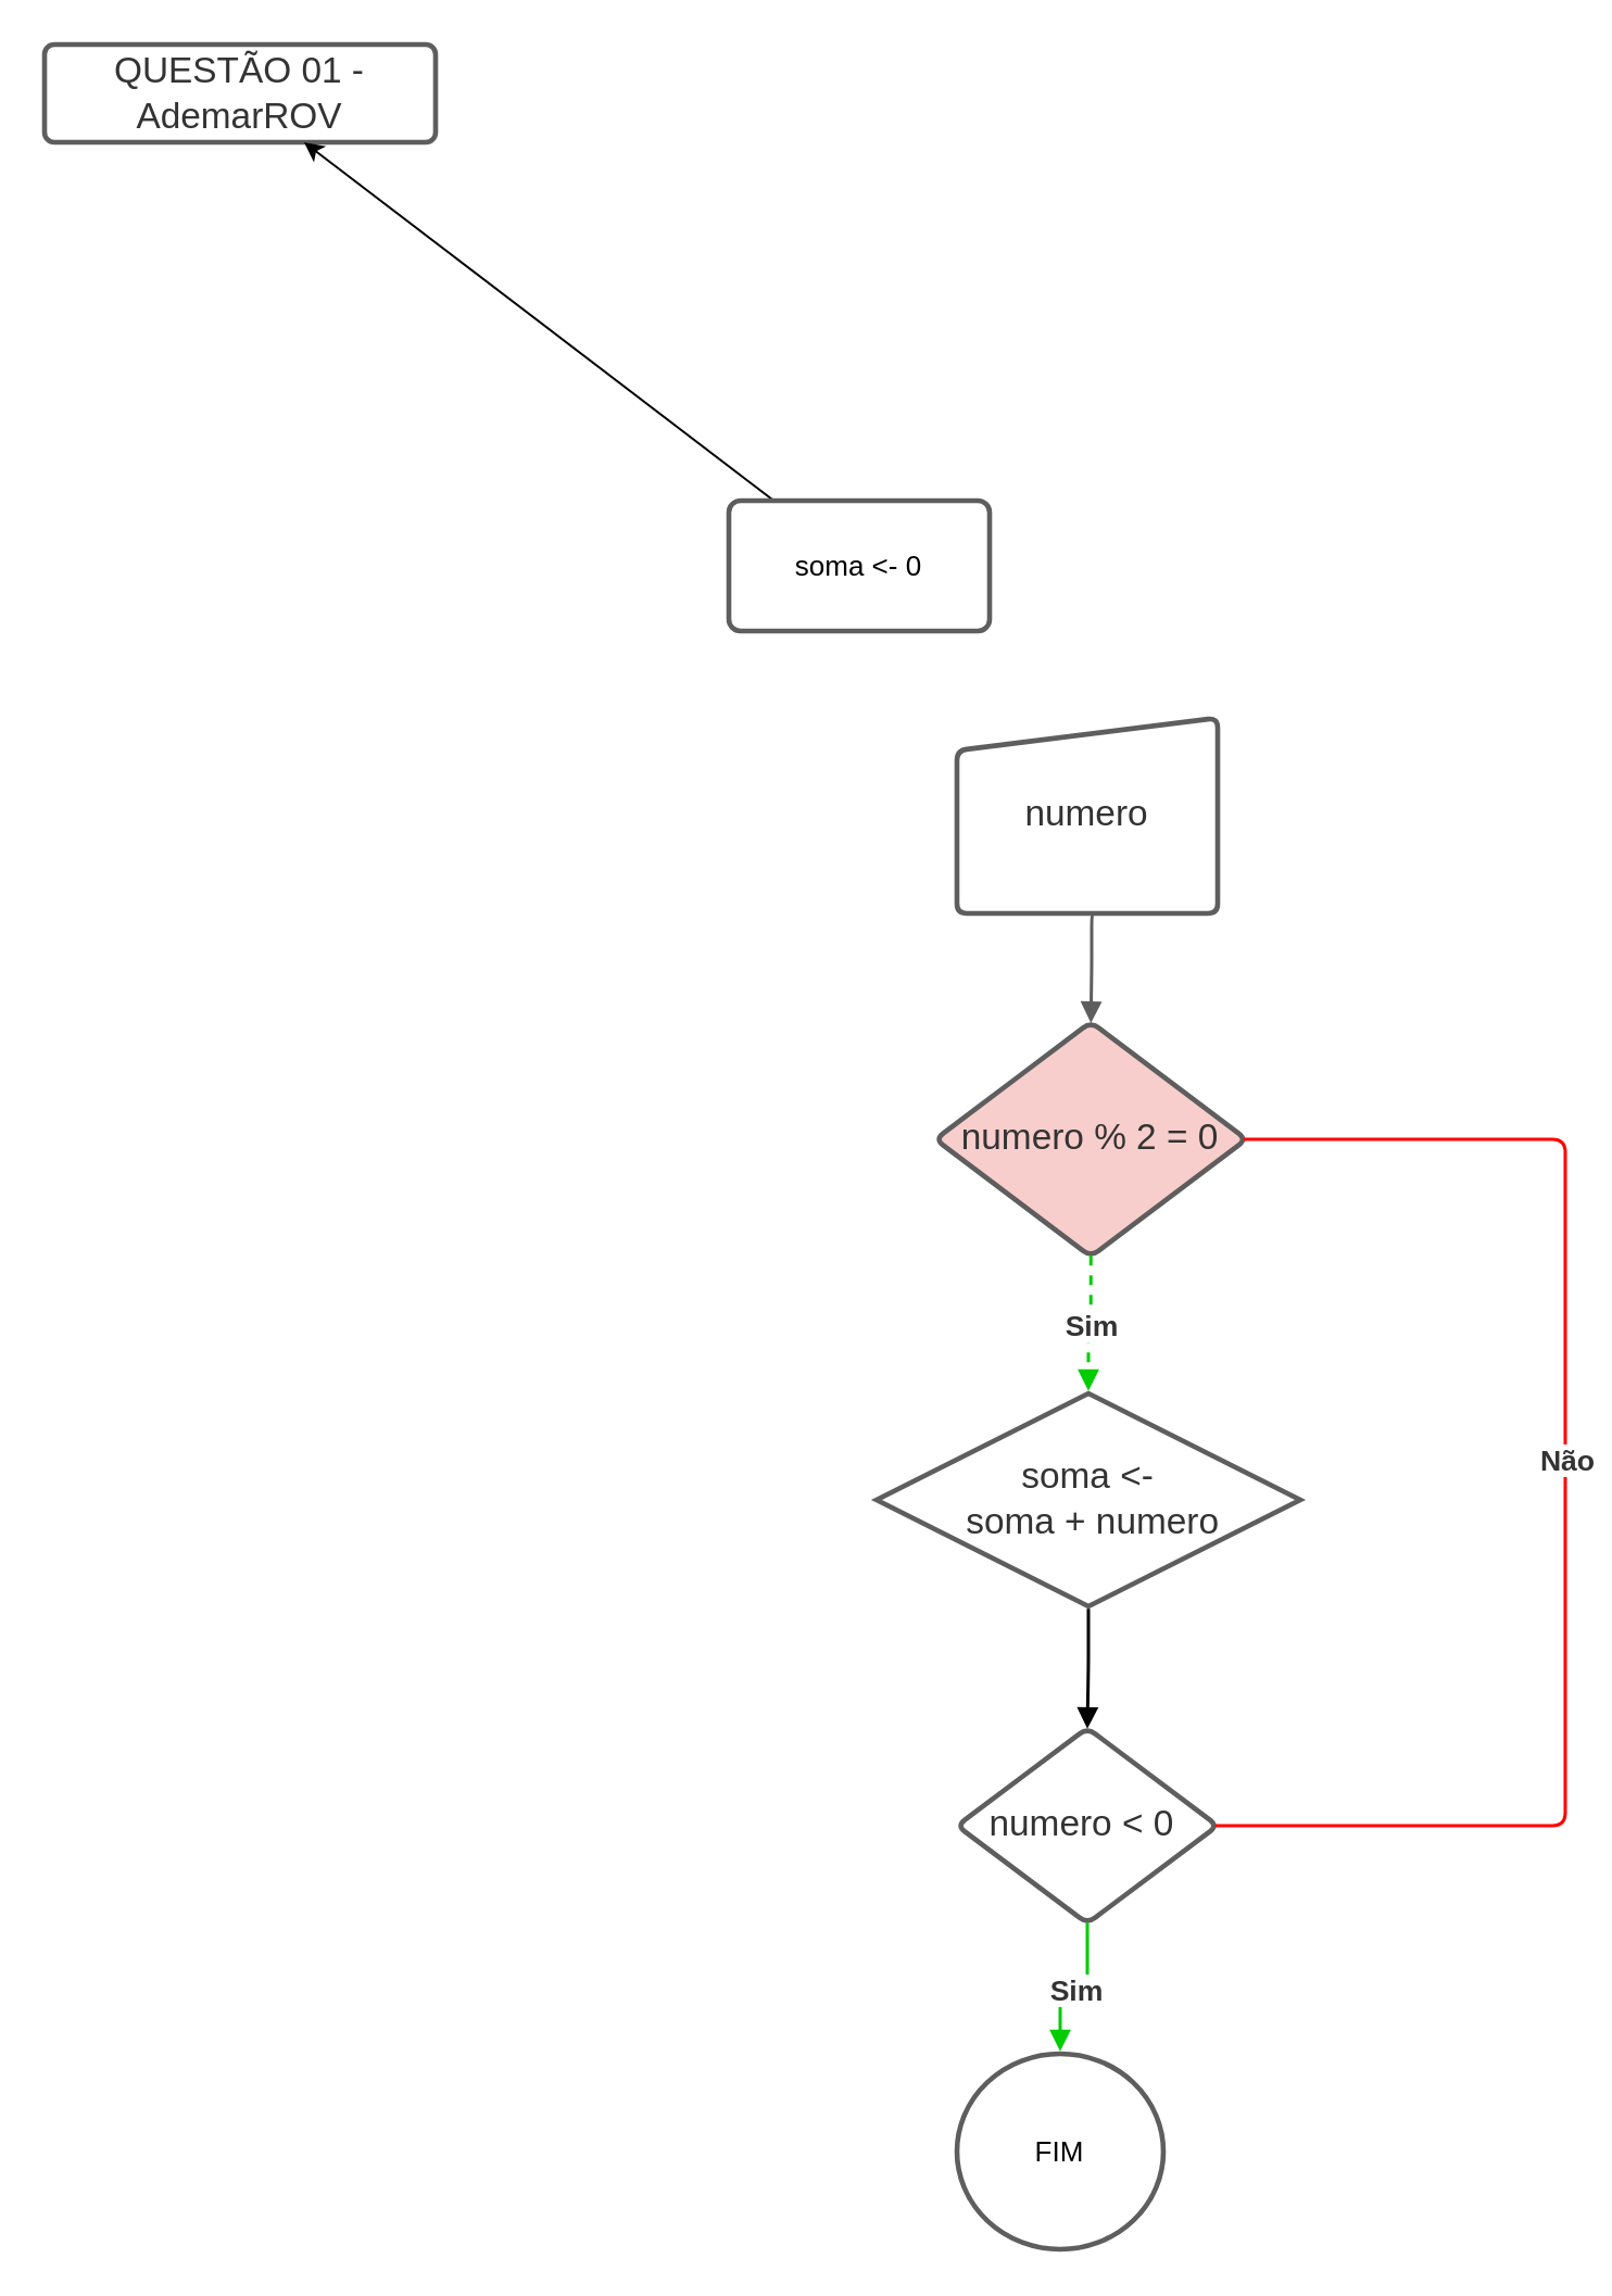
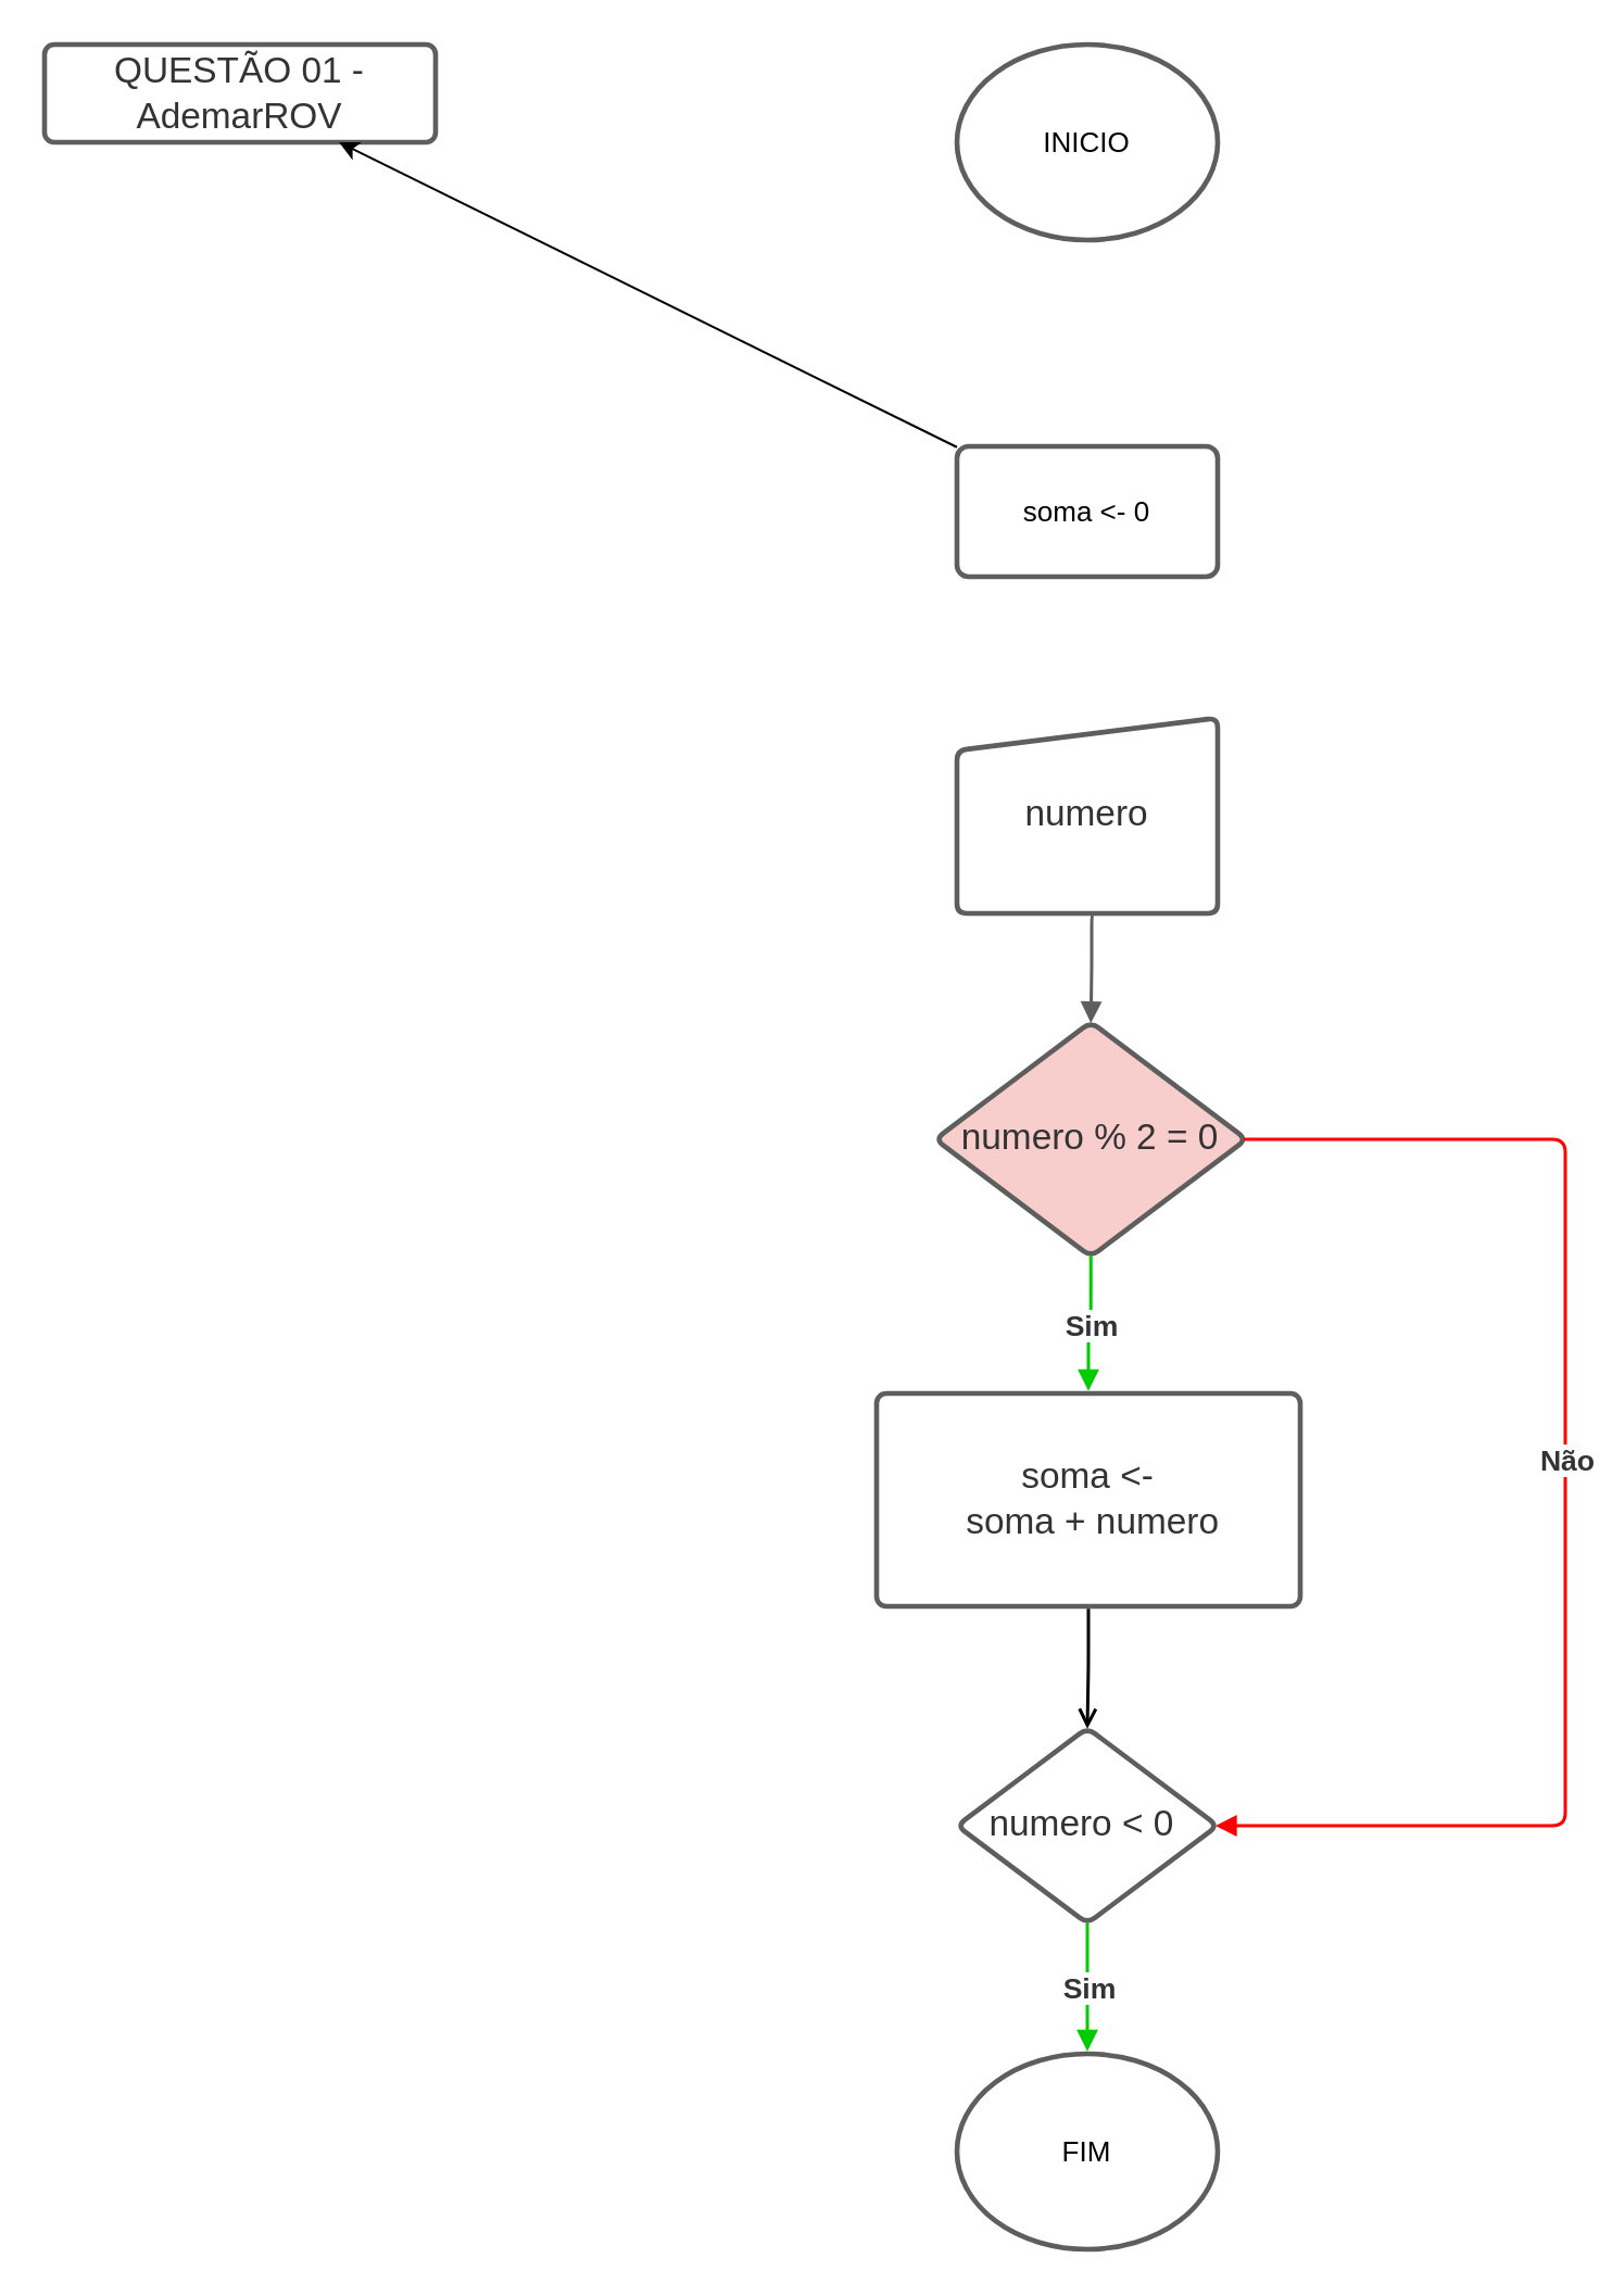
  <mxCell id="0" />
  <mxCell id="1" parent="0" />
+ <mxCell id="2" value="INICIO" style="html=1;overflow=block;blockSpacing=1;whiteSpace=wrap;ellipse;fontSize=13;spacing=3.8;strokeColor=#5e5e5e;strokeOpacity=100;rounded=1;absoluteArcSize=1;arcSize=9;strokeWidth=2.3;" parent="1" vertex="1"><mxGeometry x="440" y="20" width="120" height="90" as="geometry" /></mxCell>
  <mxCell id="3" value="numero" style="html=1;overflow=block;blockSpacing=1;whiteSpace=wrap;shape=manualInput;size=15;fontSize=16.7;fontColor=#333333;spacing=3.8;strokeColor=#5e5e5e;strokeOpacity=100;rounded=1;absoluteArcSize=1;arcSize=9;strokeWidth=2.3;" parent="1" vertex="1"><mxGeometry x="440" y="330" width="120" height="90" as="geometry" /></mxCell>
  <mxCell id="4" value="" style="html=1;jettySize=18;whiteSpace=wrap;fontSize=13;strokeColor=#5E5E5E;strokeWidth=1.5;rounded=1;arcSize=12;edgeStyle=orthogonalEdgeStyle;startArrow=none;endArrow=block;endFill=1;exitX=0.525;exitY=1;entryX=0.5;entryY=0.004;entryPerimeter=0;exitDx=0;exitDy=0;exitPerimeter=0;" parent="1" source="3" target="5" edge="1"><mxGeometry width="100" height="100" relative="1" as="geometry"><Array as="points"><mxPoint x="502" y="420" /><mxPoint x="502" y="445" /><mxPoint x="502" y="445" /></Array></mxGeometry></mxCell>
  <mxCell id="5" value="numero % 2 = 0" style="html=1;overflow=block;blockSpacing=1;whiteSpace=wrap;rhombus;fontSize=16.7;fontColor=#333333;spacing=3.8;strokeColor=#5E5E5E;rounded=1;absoluteArcSize=1;arcSize=9;strokeWidth=2.3;fillColor=#f8cecc;" parent="1" vertex="1"><mxGeometry x="430" y="470" width="143.27" height="108" as="geometry" /></mxCell>
- <mxCell id="6" value="" style="html=1;jettySize=18;whiteSpace=wrap;fontSize=13.3;fontColor=#333333;fontStyle=1;strokeColor=#00CC00;strokeWidth=1.5;rounded=1;arcSize=12;edgeStyle=orthogonalEdgeStyle;startArrow=none;endArrow=block;endFill=1;exitX=0.5;exitY=0.996;exitPerimeter=0;entryX=0.5;entryY=-0.012;entryPerimeter=0;dashed=1;" parent="1" source="5" target="8" edge="1"><mxGeometry width="100" height="100" relative="1" as="geometry"><Array as="points" /></mxGeometry></mxCell>
+ <mxCell id="6" value="" style="html=1;jettySize=18;whiteSpace=wrap;fontSize=13.3;fontColor=#333333;fontStyle=1;strokeColor=#00CC00;strokeWidth=1.5;rounded=1;arcSize=12;edgeStyle=orthogonalEdgeStyle;startArrow=none;endArrow=block;endFill=1;exitX=0.5;exitY=0.996;exitPerimeter=0;entryX=0.5;entryY=-0.012;entryPerimeter=0;" parent="1" source="5" target="8" edge="1"><mxGeometry width="100" height="100" relative="1" as="geometry"><Array as="points" /></mxGeometry></mxCell>
  <mxCell id="7" value="Sim" style="text;html=1;resizable=0;labelBackgroundColor=default;align=center;verticalAlign=middle;fontStyle=1;fontColor=#333333;fontSize=13.3;" parent="6" vertex="1"><mxGeometry relative="1" as="geometry" /></mxCell>
- <mxCell id="8" value="soma &amp;lt;-&lt;br&gt;&amp;nbsp;soma + numero" style="rhombus;html=1;overflow=block;blockSpacing=1;whiteSpace=wrap;fontSize=16.7;fontColor=#333333;spacing=9;strokeColor=#5E5E5E;absoluteArcSize=1;arcSize=9;strokeWidth=2.3;" parent="1" vertex="1"><mxGeometry x="403" y="641" width="195" height="98" as="geometry" /></mxCell>
- <mxCell id="9" value="" style="html=1;jettySize=18;whiteSpace=wrap;fontSize=13;strokeColor=#000000;strokeWidth=1.5;rounded=1;arcSize=12;edgeStyle=orthogonalEdgeStyle;startArrow=none;endArrow=block;endFill=1;exitX=0.5;exitY=1.012;exitPerimeter=0;entryX=0.5;entryY=0.004;entryPerimeter=0;" parent="1" source="8" target="10" edge="1"><mxGeometry width="100" height="100" relative="1" as="geometry"><Array as="points" /></mxGeometry></mxCell>
+ <mxCell id="8" value="soma &amp;lt;-&lt;br&gt;&amp;nbsp;soma + numero" style="html=1;overflow=block;blockSpacing=1;whiteSpace=wrap;fontSize=16.7;fontColor=#333333;spacing=9;strokeColor=#5E5E5E;rounded=1;absoluteArcSize=1;arcSize=9;strokeWidth=2.3;" parent="1" vertex="1"><mxGeometry x="403" y="641" width="195" height="98" as="geometry" /></mxCell>
+ <mxCell id="9" value="" style="html=1;jettySize=18;whiteSpace=wrap;fontSize=13;strokeColor=#000000;strokeWidth=1.5;rounded=1;arcSize=12;edgeStyle=orthogonalEdgeStyle;startArrow=none;endArrow=open;endFill=1;exitX=0.5;exitY=1.012;exitPerimeter=0;entryX=0.5;entryY=0.004;entryPerimeter=0;" parent="1" source="8" target="10" edge="1"><mxGeometry width="100" height="100" relative="1" as="geometry"><Array as="points" /></mxGeometry></mxCell>
  <mxCell id="10" value="numero &amp;lt; 0&amp;nbsp;" style="html=1;overflow=block;blockSpacing=1;whiteSpace=wrap;rhombus;fontSize=16.7;fontColor=#333333;spacing=3.8;strokeColor=#5E5E5E;rounded=1;absoluteArcSize=1;arcSize=9;strokeWidth=2.3;" parent="1" vertex="1"><mxGeometry x="440" y="795" width="120" height="90" as="geometry" /></mxCell>
  <mxCell id="11" value="" style="html=1;jettySize=18;whiteSpace=wrap;fontSize=13.3;fontColor=#333333;fontStyle=1;strokeColor=#00CC00;strokeWidth=1.5;rounded=1;arcSize=12;edgeStyle=orthogonalEdgeStyle;startArrow=none;endArrow=block;endFill=1;exitX=0.5;exitY=0.996;exitPerimeter=0;entryX=0.5;entryY=-0.013;entryPerimeter=0;" parent="1" source="10" target="13" edge="1"><mxGeometry width="100" height="100" relative="1" as="geometry"><Array as="points" /></mxGeometry></mxCell>
  <mxCell id="12" value="Sim" style="text;html=1;resizable=0;labelBackgroundColor=default;align=center;verticalAlign=middle;fontStyle=1;fontColor=#333333;fontSize=13.3;" parent="11" vertex="1"><mxGeometry relative="1" as="geometry" /></mxCell>
- <mxCell id="13" value="FIM" style="html=1;overflow=block;blockSpacing=1;whiteSpace=wrap;ellipse;fontSize=13;spacing=3.8;strokeColor=#5e5e5e;strokeOpacity=100;rounded=1;absoluteArcSize=1;arcSize=9;strokeWidth=2.3;" parent="1" vertex="1"><mxGeometry x="440" y="945" width="95" height="90" as="geometry" /></mxCell>
- <mxCell id="14" value="" style="html=1;jettySize=18;whiteSpace=wrap;fontSize=13.3;fontColor=#333333;fontStyle=1;strokeColor=#FF0000;strokeWidth=1.5;rounded=1;arcSize=12;edgeStyle=orthogonalEdgeStyle;startArrow=none;endArrow=none;endFill=1;exitX=0.991;exitY=0.5;exitPerimeter=0;entryX=0.991;entryY=0.5;entryPerimeter=0;" parent="1" source="5" target="10" edge="1"><mxGeometry width="100" height="100" relative="1" as="geometry"><Array as="points"><mxPoint x="720" y="524" /><mxPoint x="720" y="840" /></Array></mxGeometry></mxCell>
+ <mxCell id="13" value="FIM" style="html=1;overflow=block;blockSpacing=1;whiteSpace=wrap;ellipse;fontSize=13;spacing=3.8;strokeColor=#5e5e5e;strokeOpacity=100;rounded=1;absoluteArcSize=1;arcSize=9;strokeWidth=2.3;" parent="1" vertex="1"><mxGeometry x="440" y="945" width="120" height="90" as="geometry" /></mxCell>
+ <mxCell id="14" value="" style="html=1;jettySize=18;whiteSpace=wrap;fontSize=13.3;fontColor=#333333;fontStyle=1;strokeColor=#FF0000;strokeWidth=1.5;rounded=1;arcSize=12;edgeStyle=orthogonalEdgeStyle;startArrow=none;endArrow=block;endFill=1;exitX=0.991;exitY=0.5;exitPerimeter=0;entryX=0.991;entryY=0.5;entryPerimeter=0;" parent="1" source="5" target="10" edge="1"><mxGeometry width="100" height="100" relative="1" as="geometry"><Array as="points"><mxPoint x="720" y="524" /><mxPoint x="720" y="840" /></Array></mxGeometry></mxCell>
  <mxCell id="15" value="Não" style="text;html=1;resizable=0;labelBackgroundColor=default;align=center;verticalAlign=middle;fontStyle=1;fontColor=#333333;fontSize=13.3;" parent="14" vertex="1"><mxGeometry relative="1" as="geometry"><mxPoint y="-17" as="offset" /></mxGeometry></mxCell>
  <mxCell id="16" value="QUESTÃO 01 - AdemarROV" style="html=1;overflow=block;blockSpacing=1;whiteSpace=wrap;fontSize=16.7;fontColor=#333333;spacing=0;strokeColor=#5e5e5e;strokeOpacity=100;rounded=1;absoluteArcSize=1;arcSize=9;strokeWidth=2.3;fillColor=none;" parent="1" vertex="1"><mxGeometry x="20" y="20" width="180" height="45" as="geometry" /></mxCell>
  <mxCell id="17" style="edgeStyle=none;html=1;" parent="1" source="18" target="16" edge="1"><mxGeometry relative="1" as="geometry" /></mxCell>
- <mxCell id="18" value="soma &amp;lt;- 0" style="whiteSpace=wrap;html=1;fontSize=13;strokeColor=#5e5e5e;spacing=3.8;rounded=1;arcSize=9;strokeWidth=2.3;" parent="1" vertex="1"><mxGeometry x="335" y="230" width="120" height="60" as="geometry" /></mxCell>
+ <mxCell id="18" value="soma &amp;lt;- 0" style="whiteSpace=wrap;html=1;fontSize=13;strokeColor=#5e5e5e;spacing=3.8;rounded=1;arcSize=9;strokeWidth=2.3;" parent="1" vertex="1"><mxGeometry x="440" y="205" width="120" height="60" as="geometry" /></mxCell>
